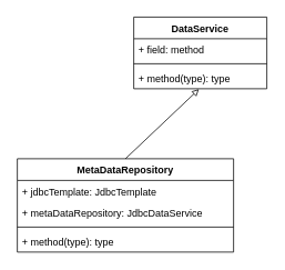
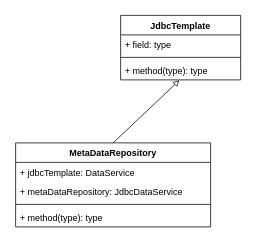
  <mxCell id="0" />
  <mxCell id="1" parent="0" />
- <mxCell id="2" value="DataService" style="swimlane;fontStyle=1;align=center;verticalAlign=top;childLayout=stackLayout;horizontal=1;startSize=26;horizontalStack=0;resizeParent=1;resizeParentMax=0;resizeLast=0;collapsible=1;marginBottom=0;" vertex="1" parent="1"><mxGeometry x="160" y="20" width="160" height="86" as="geometry" /></mxCell>
- <mxCell id="3" value="+ field: method" style="text;strokeColor=none;fillColor=none;align=left;verticalAlign=top;spacingLeft=4;spacingRight=4;overflow=hidden;rotatable=0;points=[[0,0.5],[1,0.5]];portConstraint=eastwest;" vertex="1" parent="2"><mxGeometry y="26" width="160" height="26" as="geometry" /></mxCell>
+ <mxCell id="2" value="JdbcTemplate" style="swimlane;fontStyle=1;align=center;verticalAlign=top;childLayout=stackLayout;horizontal=1;startSize=26;horizontalStack=0;resizeParent=1;resizeParentMax=0;resizeLast=0;collapsible=1;marginBottom=0;" vertex="1" parent="1"><mxGeometry x="160" y="20" width="160" height="86" as="geometry" /></mxCell>
+ <mxCell id="3" value="+ field: type" style="text;strokeColor=none;fillColor=none;align=left;verticalAlign=top;spacingLeft=4;spacingRight=4;overflow=hidden;rotatable=0;points=[[0,0.5],[1,0.5]];portConstraint=eastwest;" vertex="1" parent="2"><mxGeometry y="26" width="160" height="26" as="geometry" /></mxCell>
  <mxCell id="4" value="" style="line;strokeWidth=1;fillColor=none;align=left;verticalAlign=middle;spacingTop=-1;spacingLeft=3;spacingRight=3;rotatable=0;labelPosition=right;points=[];portConstraint=eastwest;" vertex="1" parent="2"><mxGeometry y="52" width="160" height="8" as="geometry" /></mxCell>
  <mxCell id="5" value="+ method(type): type" style="text;strokeColor=none;fillColor=none;align=left;verticalAlign=top;spacingLeft=4;spacingRight=4;overflow=hidden;rotatable=0;points=[[0,0.5],[1,0.5]];portConstraint=eastwest;" vertex="1" parent="2"><mxGeometry y="60" width="160" height="26" as="geometry" /></mxCell>
  <mxCell id="6" style="rounded=0;orthogonalLoop=1;jettySize=auto;html=1;entryX=0.49;entryY=1.018;entryDx=0;entryDy=0;entryPerimeter=0;endArrow=block;endFill=0;exitX=0.5;exitY=0;exitDx=0;exitDy=0;" edge="1" parent="1" source="7" target="5"><mxGeometry relative="1" as="geometry" /></mxCell>
  <mxCell id="7" value="MetaDataRepository" style="swimlane;fontStyle=1;align=center;verticalAlign=top;childLayout=stackLayout;horizontal=1;startSize=26;horizontalStack=0;resizeParent=1;resizeParentMax=0;resizeLast=0;collapsible=1;marginBottom=0;" vertex="1" parent="1"><mxGeometry x="20" y="190" width="260" height="112" as="geometry" /></mxCell>
- <mxCell id="8" value="+ jdbcTemplate: JdbcTemplate" style="text;strokeColor=none;fillColor=none;align=left;verticalAlign=top;spacingLeft=4;spacingRight=4;overflow=hidden;rotatable=0;points=[[0,0.5],[1,0.5]];portConstraint=eastwest;" vertex="1" parent="7"><mxGeometry y="26" width="260" height="26" as="geometry" /></mxCell>
+ <mxCell id="8" value="+ jdbcTemplate: DataService" style="text;strokeColor=none;fillColor=none;align=left;verticalAlign=top;spacingLeft=4;spacingRight=4;overflow=hidden;rotatable=0;points=[[0,0.5],[1,0.5]];portConstraint=eastwest;" vertex="1" parent="7"><mxGeometry y="26" width="260" height="26" as="geometry" /></mxCell>
  <mxCell id="9" value="+ metaDataRepository: JdbcDataService" style="text;strokeColor=none;fillColor=none;align=left;verticalAlign=top;spacingLeft=4;spacingRight=4;overflow=hidden;rotatable=0;points=[[0,0.5],[1,0.5]];portConstraint=eastwest;" vertex="1" parent="7"><mxGeometry y="52" width="260" height="26" as="geometry" /></mxCell>
  <mxCell id="10" value="" style="line;strokeWidth=1;fillColor=none;align=left;verticalAlign=middle;spacingTop=-1;spacingLeft=3;spacingRight=3;rotatable=0;labelPosition=right;points=[];portConstraint=eastwest;" vertex="1" parent="7"><mxGeometry y="78" width="260" height="8" as="geometry" /></mxCell>
  <mxCell id="11" value="+ method(type): type" style="text;strokeColor=none;fillColor=none;align=left;verticalAlign=top;spacingLeft=4;spacingRight=4;overflow=hidden;rotatable=0;points=[[0,0.5],[1,0.5]];portConstraint=eastwest;" vertex="1" parent="7"><mxGeometry y="86" width="260" height="26" as="geometry" /></mxCell>
